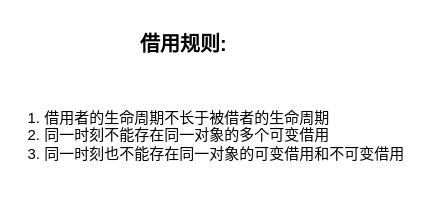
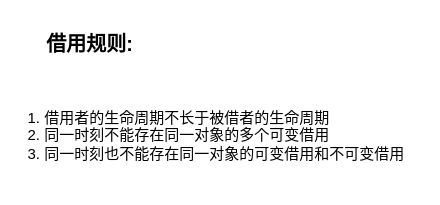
  <mxCell id="0" />
  <mxCell id="1" parent="0" />
- <mxCell id="2" value="&lt;div align=&quot;left&quot;&gt;&lt;b&gt;&lt;font style=&quot;font-size: 16px;&quot;&gt;借用规则:&lt;/font&gt;&lt;/b&gt;&lt;/div&gt;" style="text;html=1;strokeColor=none;fillColor=none;align=left;verticalAlign=middle;whiteSpace=wrap;rounded=0;" vertex="1" parent="1"><mxGeometry x="110" y="20" width="108" height="30" as="geometry" /></mxCell>
+ <mxCell id="2" value="&lt;div align=&quot;left&quot;&gt;&lt;b&gt;&lt;font style=&quot;font-size: 16px;&quot;&gt;借用规则:&lt;/font&gt;&lt;/b&gt;&lt;/div&gt;" style="text;html=1;strokeColor=none;fillColor=none;align=left;verticalAlign=middle;whiteSpace=wrap;rounded=0;" vertex="1" parent="1"><mxGeometry x="35" y="20" width="108" height="30" as="geometry" /></mxCell>
  <mxCell id="3" value="&lt;div align=&quot;left&quot;&gt;1. 借用者的生命周期不长于被借者的生命周期&lt;/div&gt;&lt;div align=&quot;left&quot;&gt;2. 同一时刻不能存在同一对象的多个可变借用&lt;/div&gt;&lt;div align=&quot;left&quot;&gt;3. 同一时刻也不能存在同一对象的可变借用和不可变借用&lt;br&gt;&lt;/div&gt;" style="text;html=1;strokeColor=none;fillColor=none;align=left;verticalAlign=middle;whiteSpace=wrap;rounded=0;" vertex="1" parent="1"><mxGeometry x="20" y="73" width="310" height="69" as="geometry" /></mxCell>
